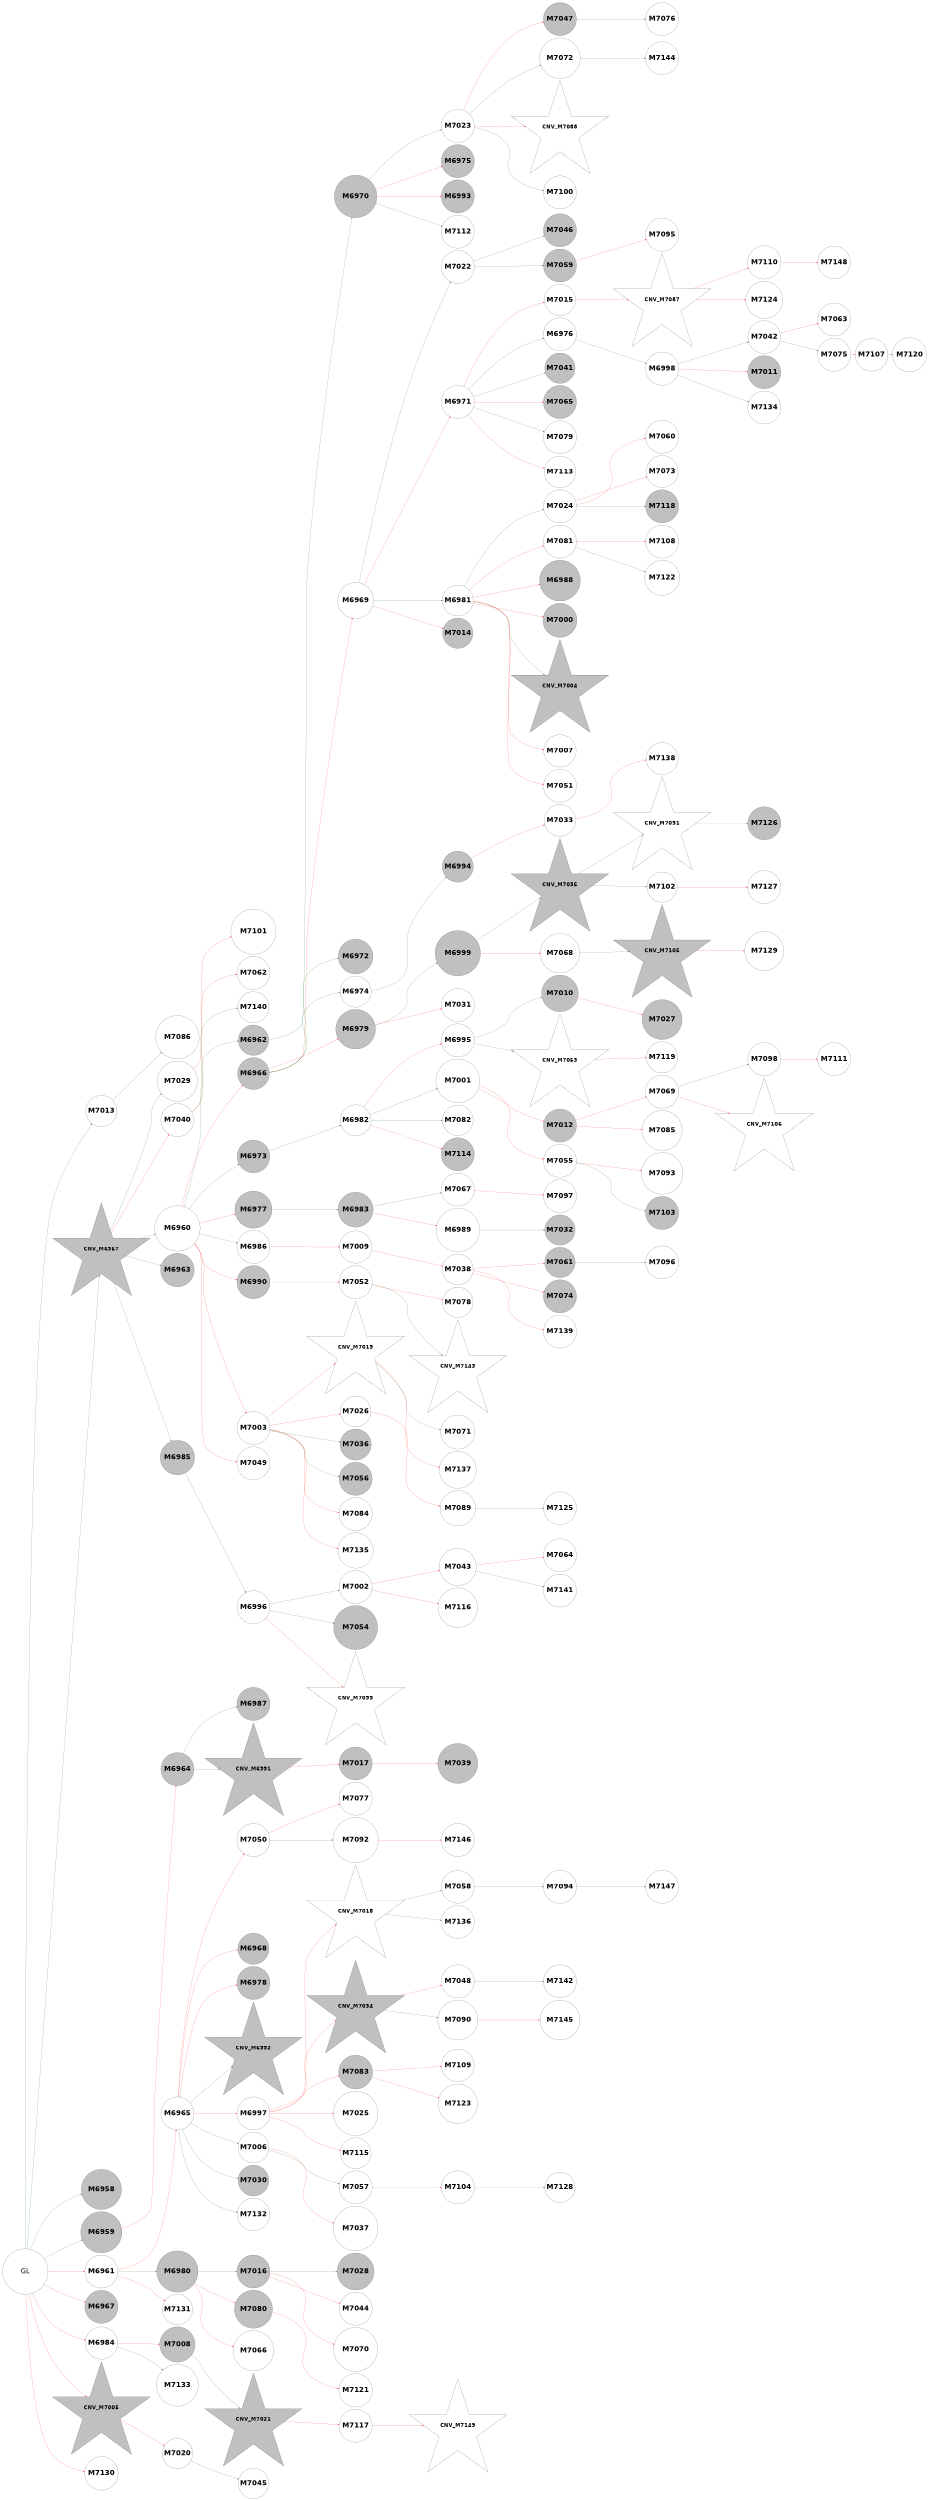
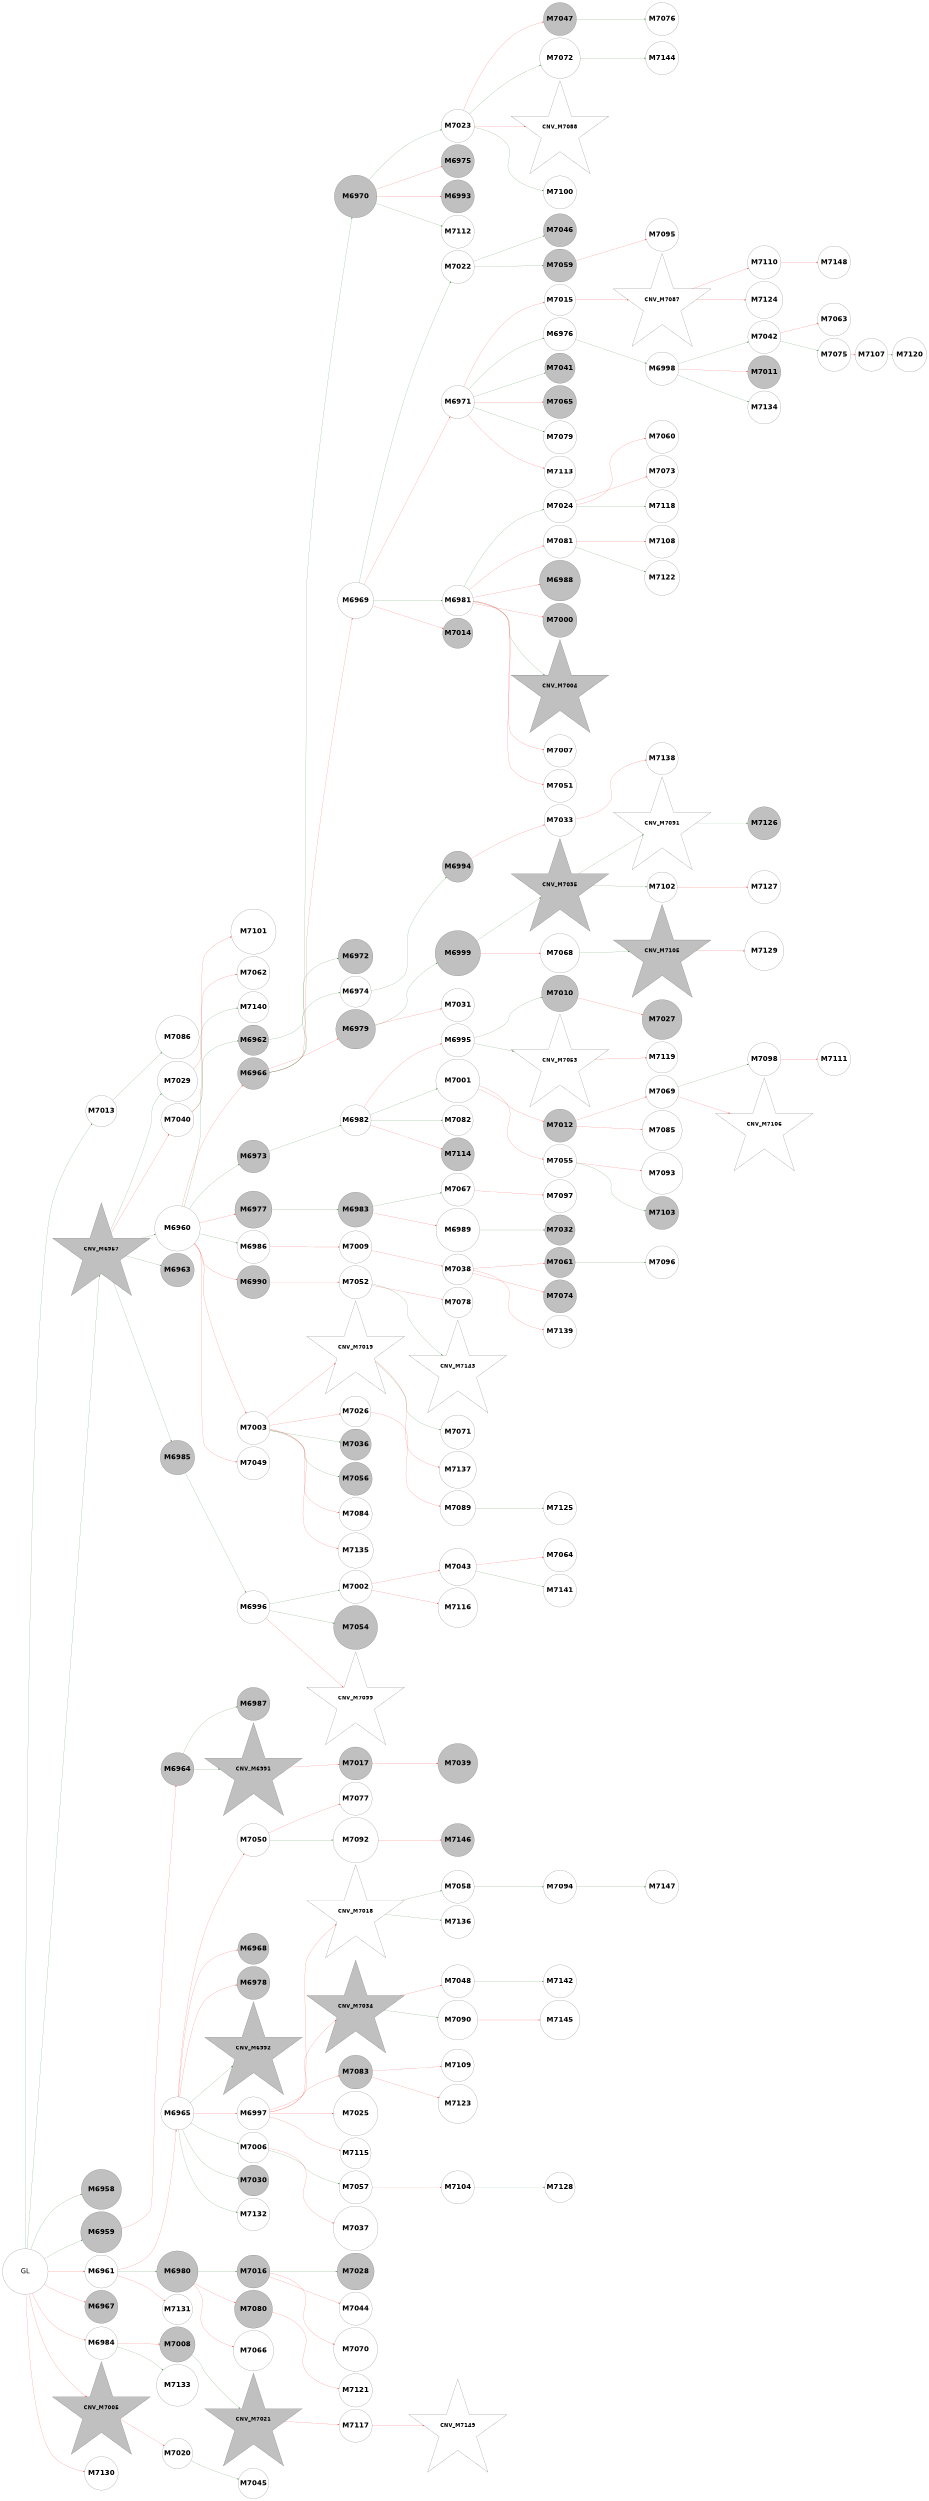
  digraph {
    rankdir=LR
    node [fillcolor=white fontname="helvetica-bold" fontsize=56 shape=circle style=filled]
    edge [color=red]
    n1 [fillcolor=grey height=2 label=M7008 width=3.87]
    n2 [fillcolor=grey fontsize=42 label=CNV_M7021 shape=star]
    n3 [height=2 label=M7117 width=1.88]
    n4 [fontsize=42 label=CNV_M7149 shape=star]
    n5 [height=2 label=M7009 width=2.17]
    n6 [height=2 label=M7038 width=2.74]
    n7 [fillcolor=grey height=2 label=M7061 width=3.12]
    n8 [fillcolor=grey height=2 label=M7074 width=0.92]
    n9 [height=2 label=M7139 width=1.87]
    n10 [height=2 label=M7096 width=0.4]
    n11 [fillcolor=grey height=2 label=M7010 width=4.02]
    n12 [fillcolor=grey height=2 label=M7027 width=4.38]
    n13 [fillcolor=grey height=2 label=M7012 width=0.08]
    n14 [height=2 label=M7069 width=1.55]
    n15 [height=2 label=M7085 width=4.39]
    n16 [height=2 label=M7098 width=1.37]
    n17 [fontsize=42 label=CNV_M7106 shape=star]
    n18 [height=2 label=M7111 width=0.32]
    n19 [height=2 label=M7013 width=2.53]
    n20 [height=2 label=M7086 width=4.77]
    n21 [height=2 label=M7015 width=2.55]
    n22 [fontsize=42 label=CNV_M7087 shape=star]
    n23 [height=2 label=M7110 width=3.66]
    n24 [height=2 label=M7124 width=4.07]
    n25 [height=2 label=M7148 width=3.58]
    n26 [fillcolor=grey height=2 label=M7016 width=1.26]
    n27 [fillcolor=grey height=2 label=M7028 width=4.05]
    n28 [height=2 label=M7044 width=1.59]
    n29 [height=2 label=M7070 width=4.82]
    n30 [fillcolor=grey height=2 label=M7017 width=0.31]
    n31 [fillcolor=grey height=2 label=M7039 width=4.37]
    n32 [fontsize=42 label=CNV_M7018 shape=star]
    n33 [height=2 label=M7058 width=3.6]
    n34 [height=2 label=M7136 width=1.46]
    n35 [height=2 label=M7094 width=0.5]
    n36 [height=2 label=M7147 width=1.8]
    n37 [fontsize=42 label=CNV_M7019 shape=star]
    n38 [height=2 label=M7071 width=3.75]
    n39 [height=2 label=M7137 width=4.05]
    n40 [height=2 label=M7020 width=3.06]
    n41 [height=2 label=M7045 width=3.01]
    n42 [height=2 label=M7022 width=0.93]
    n43 [fillcolor=grey height=2 label=M7046 width=1.22]
    n44 [fillcolor=grey height=2 label=M7059 width=1.98]
    n45 [height=2 label=M7095 width=1.81]
    n46 [height=2 label=M7023 width=1.3]
    n47 [fillcolor=grey height=2 label=M7047 width=0.61]
    n48 [height=2 label=M7072 width=4.46]
    n49 [fontsize=42 label=CNV_M7088 shape=star]
    n50 [height=2 label=M7100 width=1.12]
    n51 [height=2 label=M7076 width=1.02]
    n52 [height=2 label=M7144 width=1.98]
    n53 [height=2 label=M7024 width=2.01]
    n54 [height=2 label=M7060 width=1.89]
    n55 [height=2 label=M7073 width=2.24]
-   n56 [fillcolor=grey height=2 label=M7118 width=0.91]
+   n56 [height=2 label=M7118 width=0.91]
    n57 [height=2 label=M7026 width=2.79]
    n58 [height=2 label=M7089 width=3.89]
    n59 [height=2 label=M7125 width=3.61]
    n60 [height=2 label=M7029 width=4.42]
    n61 [height=2 label=M7101 width=4.96]
    n62 [height=2 label=M7033 width=3.47]
    n63 [height=2 label=M7138 width=2.23]
    n64 [fillcolor=grey fontsize=42 label=CNV_M7034 shape=star]
    n65 [height=2 label=M7048 width=1.99]
    n66 [height=2 label=M7090 width=4.37]
    n67 [height=2 label=M7142 width=1.33]
    n68 [height=2 label=M7145 width=4.37]
    n69 [fillcolor=grey fontsize=42 label=CNV_M7035 shape=star]
    n70 [fontsize=42 label=CNV_M7091 shape=star]
    n71 [height=2 label=M7102 width=3.21]
    n72 [fillcolor=grey height=2 label=M7126 width=1.7]
    n73 [height=2 label=M7127 width=0.73]
    n74 [height=2 label=M7040 width=0.6]
    n75 [height=2 label=M7062 width=0.32]
    n76 [height=2 label=M7140 width=2.58]
    n77 [height=2 label=M7042 width=2.06]
    n78 [height=2 label=M7063 width=0.05]
    n79 [height=2 label=M7075 width=1.38]
    n80 [height=2 label=M7107 width=2.06]
    n81 [height=2 label=M7120 width=3.76]
    n82 [height=2 label=M7043 width=4.08]
    n83 [height=2 label=M7064 width=3.62]
    n84 [height=2 label=M7141 width=1.86]
    n85 [height=2 label=M7050 width=1.59]
    n86 [height=2 label=M7077 width=0.69]
    n87 [height=2 label=M7092 width=4.97]
-   n88 [height=2 label=M7146 width=1.3]
+   n88 [fillcolor=grey height=2 label=M7146 width=1.3]
    n89 [height=2 label=M7052 width=0.39]
    n90 [height=2 label=M7078 width=2.97]
    n91 [fontsize=42 label=CNV_M7143 shape=star]
    n92 [fontsize=42 label=CNV_M7053 shape=star]
    n93 [height=2 label=M7119 width=2.55]
    n94 [height=2 label=M7055 width=0.33]
    n95 [height=2 label=M7093 width=4.57]
    n96 [fillcolor=grey height=2 label=M7103 width=0.75]
    n97 [height=2 label=M7057 width=0.44]
    n98 [height=2 label=M7104 width=1.4]
    n99 [height=2 label=M7128 width=3.31]
    n100 [height=2 label=M7067 width=0]
    n101 [height=2 label=M7097 width=2]
    n102 [height=2 label=M7068 width=4.32]
    n103 [fillcolor=grey fontsize=42 label=CNV_M7105 shape=star]
    n104 [height=2 label=M7129 width=4.29]
    n105 [fillcolor=grey height=2 label=M7080 width=4.17]
    n106 [height=2 label=M7121 width=3.67]
    n107 [height=2 label=M7081 width=1.56]
    n108 [height=2 label=M7108 width=1.36]
    n109 [height=2 label=M7122 width=3.85]
    n110 [fillcolor=grey height=2 label=M7083 width=3.71]
    n111 [height=2 label=M7109 width=3.59]
    n112 [height=2 label=M7123 width=4.32]
    n113 [fontname="arial-bold" height=5 label=GL width=5 fillcolor="" shape="" style=""]
    n114 [fillcolor=grey fontsize=42 label=CNV_M6957 shape=star]
    n115 [fillcolor=grey height=2 label=M6958 width=4.4]
    n116 [fillcolor=grey height=2 label=M6959 width=4.51]
    n117 [height=2 label=M6961 width=1.13]
    n118 [fillcolor=grey height=2 label=M6967 width=0.44]
    n119 [height=2 label=M6984 width=3.55]
    n120 [fillcolor=grey fontsize=42 label=CNV_M7005 shape=star]
    n121 [height=2 label=M7130 width=3.68]
    n122 [height=2 label=M6960 width=4.99]
    n123 [fillcolor=grey height=2 label=M6963 width=3.68]
    n124 [fillcolor=grey height=2 label=M6985 width=3.78]
    n125 [fillcolor=grey height=2 label=M6964 width=1.01]
    n126 [height=2 label=M6965 width=1.45]
    n127 [fillcolor=grey height=2 label=M6980 width=4.53]
    n128 [height=2 label=M7131 width=3.27]
    n129 [height=2 label=M7133 width=4.58]
    n130 [fillcolor=grey height=2 label=M6962 width=3.15]
    n131 [fillcolor=grey height=2 label=M6966 width=2.31]
    n132 [fillcolor=grey height=2 label=M6973 width=3.58]
    n133 [fillcolor=grey height=2 label=M6977 width=4.07]
    n134 [height=2 label=M6986 width=1.32]
    n135 [fillcolor=grey height=2 label=M6990 width=1.41]
    n136 [height=2 label=M7003 width=0.33]
    n137 [height=2 label=M7049 width=1.96]
    n138 [height=2 label=M6996 width=0.69]
    n139 [fillcolor=grey height=2 label=M6987 width=1.9]
    n140 [fillcolor=grey fontsize=42 label=CNV_M6991 shape=star]
    n141 [fillcolor=grey height=2 label=M6968 width=2.6]
    n142 [fillcolor=grey height=2 label=M6978 width=0.02]
    n143 [fillcolor=grey fontsize=42 label=CNV_M6992 shape=star]
    n144 [height=2 label=M6997 width=0.8]
    n145 [height=2 label=M7006 width=2.74]
    n146 [fillcolor=grey height=2 label=M7030 width=2.84]
    n147 [height=2 label=M7132 width=2.09]
    n148 [height=2 label=M7066 width=4.43]
    n149 [fillcolor=grey height=2 label=M6970 width=4.66]
    n150 [height=2 label=M6969 width=3.95]
    n151 [fillcolor=grey height=2 label=M6972 width=3.8]
    n152 [height=2 label=M6974 width=2.62]
    n153 [fillcolor=grey height=2 label=M6979 width=4.35]
    n154 [height=2 label=M6982 width=2.73]
    n155 [fillcolor=grey height=2 label=M6983 width=3.84]
    n156 [fillcolor=grey height=2 label=M7036 width=2.61]
    n157 [fillcolor=grey height=2 label=M7056 width=1.22]
    n158 [height=2 label=M7084 width=0.95]
    n159 [height=2 label=M7135 width=3.88]
    n160 [height=2 label=M7002 width=0.89]
    n161 [fillcolor=grey height=2 label=M7054 width=4.82]
    n162 [fontsize=42 label=CNV_M7099 shape=star]
    n163 [fillcolor=grey height=2 label=M6975 width=1.5]
    n164 [fillcolor=grey height=2 label=M6993 width=0.05]
    n165 [height=2 label=M7112 width=1.57]
    n166 [height=2 label=M6971 width=0.68]
    n167 [height=2 label=M6981 width=2.75]
    n168 [fillcolor=grey height=2 label=M7014 width=3.32]
    n169 [fillcolor=grey height=2 label=M6994 width=2.67]
    n170 [fillcolor=grey height=2 label=M6999 width=4.97]
    n171 [height=2 label=M7031 width=0.45]
    n172 [height=2 label=M6995 width=0.71]
    n173 [height=2 label=M7001 width=4.81]
    n174 [height=2 label=M7082 width=2.93]
    n175 [fillcolor=grey height=2 label=M7114 width=0.63]
    n176 [height=2 label=M6989 width=4.78]
    n177 [height=2 label=M7025 width=4.87]
    n178 [height=2 label=M7115 width=2.77]
    n179 [height=2 label=M7037 width=4.91]
    n180 [height=2 label=M6976 width=1.42]
    n181 [fillcolor=grey height=2 label=M7041 width=3.26]
    n182 [fillcolor=grey height=2 label=M7065 width=0.18]
    n183 [height=2 label=M7079 width=0.94]
    n184 [height=2 label=M7113 width=3.47]
    n185 [fillcolor=grey height=2 label=M6988 width=4.47]
    n186 [fillcolor=grey height=2 label=M7000 width=3.74]
    n187 [fillcolor=grey fontsize=42 label=CNV_M7004 shape=star]
    n188 [height=2 label=M7007 width=2.12]
    n189 [height=2 label=M7051 width=0.03]
    n190 [height=2 label=M6998 width=3.65]
    n191 [fillcolor=grey height=2 label=M7011 width=0.73]
    n192 [height=2 label=M7134 width=1.57]
    n193 [fillcolor=grey height=2 label=M7032 width=3.26]
    n194 [height=2 label=M7116 width=4.35]
    n1 -> n2 [color=darkgreen]
    n2 -> n3
    n3 -> n4
    n5 -> n6
    n6 -> n7
    n6 -> n8
    n6 -> n9
    n7 -> n10 [color=darkgreen]
    n11 -> n12
    n13 -> n14
    n13 -> n15
    n14 -> n16 [color=darkgreen]
    n14 -> n17
    n16 -> n18
    n19 -> n20 [color=darkgreen]
    n21 -> n22
    n22 -> n23
    n22 -> n24
    n23 -> n25
    n26 -> n27 [color=darkgreen]
    n26 -> n28
    n26 -> n29
    n30 -> n31
    n32 -> n33 [color=darkgreen]
    n32 -> n34 [color=darkgreen]
    n33 -> n35 [color=darkgreen]
    n35 -> n36 [color=darkgreen]
    n37 -> n38 [color=darkgreen]
    n37 -> n39
    n40 -> n41 [color=darkgreen]
    n42 -> n43 [color=darkgreen]
    n42 -> n44 [color=darkgreen]
    n44 -> n45
    n46 -> n47
    n46 -> n48 [color=darkgreen]
    n46 -> n49
    n46 -> n50 [color=darkgreen]
    n47 -> n51 [color=darkgreen]
    n48 -> n52 [color=darkgreen]
    n53 -> n54
    n53 -> n55
    n53 -> n56 [color=darkgreen]
    n57 -> n58
    n58 -> n59 [color=darkgreen]
    n60 -> n61
    n62 -> n63
    n64 -> n65
    n64 -> n66 [color=darkgreen]
    n65 -> n67 [color=darkgreen]
    n66 -> n68
    n69 -> n70 [color=darkgreen]
    n69 -> n71 [color=darkgreen]
    n70 -> n72 [color=darkgreen]
    n71 -> n73
    n74 -> n75
    n74 -> n76 [color=darkgreen]
    n77 -> n78
    n77 -> n79 [color=darkgreen]
    n79 -> n80
    n80 -> n81 [color=darkgreen]
    n82 -> n83
    n82 -> n84 [color=darkgreen]
    n85 -> n86
    n85 -> n87 [color=darkgreen]
    n87 -> n88
    n89 -> n90
    n89 -> n91 [color=darkgreen]
    n92 -> n93
    n94 -> n95
    n94 -> n96 [color=darkgreen]
    n97 -> n98
    n98 -> n99 [color=darkgreen]
    n100 -> n101
    n102 -> n103 [color=darkgreen]
    n103 -> n104
    n105 -> n106
    n107 -> n108
    n107 -> n109 [color=darkgreen]
    n110 -> n111
    n110 -> n112
    n113 -> n19 [color=darkgreen]
    n113 -> n114 [color=darkgreen]
    n113 -> n115 [color=darkgreen]
    n113 -> n116 [color=darkgreen]
    n113 -> n117
    n113 -> n118
    n113 -> n119
    n113 -> n120
    n113 -> n121
    n114 -> n60 [color=darkgreen]
    n114 -> n74
    n114 -> n122 [color=darkgreen]
    n114 -> n123 [color=darkgreen]
    n114 -> n124 [color=darkgreen]
    n116 -> n125
    n117 -> n126
    n117 -> n127 [color=darkgreen]
    n117 -> n128
    n119 -> n1
    n119 -> n129 [color=darkgreen]
    n120 -> n40
    n122 -> n130 [color=darkgreen]
    n122 -> n131
    n122 -> n132 [color=darkgreen]
    n122 -> n133
    n122 -> n134 [color=darkgreen]
    n122 -> n135
    n122 -> n136
    n122 -> n137
    n124 -> n138 [color=darkgreen]
    n125 -> n139 [color=darkgreen]
    n125 -> n140 [color=darkgreen]
    n126 -> n85
    n126 -> n141
    n126 -> n142
    n126 -> n143 [color=darkgreen]
    n126 -> n144
    n126 -> n145 [color=darkgreen]
    n126 -> n146 [color=darkgreen]
    n126 -> n147 [color=darkgreen]
    n127 -> n26 [color=darkgreen]
    n127 -> n105
    n127 -> n148
    n130 -> n149 [color=darkgreen]
    n131 -> n150
    n131 -> n151 [color=darkgreen]
    n131 -> n152 [color=darkgreen]
    n131 -> n153
    n132 -> n154 [color=darkgreen]
    n133 -> n155 [color=darkgreen]
    n134 -> n5
    n135 -> n89
    n136 -> n37
    n136 -> n57
    n136 -> n156 [color=darkgreen]
    n136 -> n157 [color=darkgreen]
    n136 -> n158
    n136 -> n159
    n138 -> n160 [color=darkgreen]
    n138 -> n161 [color=darkgreen]
    n138 -> n162
    n140 -> n30
    n144 -> n32
    n144 -> n64
    n144 -> n110
    n144 -> n177
    n144 -> n178
    n145 -> n97 [color=darkgreen]
    n145 -> n179
    n149 -> n46 [color=darkgreen]
    n149 -> n163
    n149 -> n164
    n149 -> n165 [color=darkgreen]
    n150 -> n42 [color=darkgreen]
    n150 -> n166
    n150 -> n167 [color=darkgreen]
    n150 -> n168
    n152 -> n169 [color=darkgreen]
    n153 -> n170 [color=darkgreen]
    n153 -> n171
    n154 -> n172
    n154 -> n173 [color=darkgreen]
    n154 -> n174 [color=darkgreen]
    n154 -> n175
    n155 -> n100 [color=darkgreen]
    n155 -> n176
    n160 -> n82
    n160 -> n194
    n166 -> n21
    n166 -> n180 [color=darkgreen]
    n166 -> n181 [color=darkgreen]
    n166 -> n182
    n166 -> n183 [color=darkgreen]
    n166 -> n184
    n167 -> n53 [color=darkgreen]
    n167 -> n107
    n167 -> n185
    n167 -> n186
    n167 -> n187 [color=darkgreen]
    n167 -> n188
    n167 -> n189
    n169 -> n62
    n170 -> n69 [color=darkgreen]
    n170 -> n102
    n172 -> n11 [color=darkgreen]
    n172 -> n92 [color=darkgreen]
    n173 -> n13
    n173 -> n94
    n176 -> n193 [color=darkgreen]
    n180 -> n190 [color=darkgreen]
    n190 -> n77 [color=darkgreen]
    n190 -> n191
    n190 -> n192 [color=darkgreen]
  }
